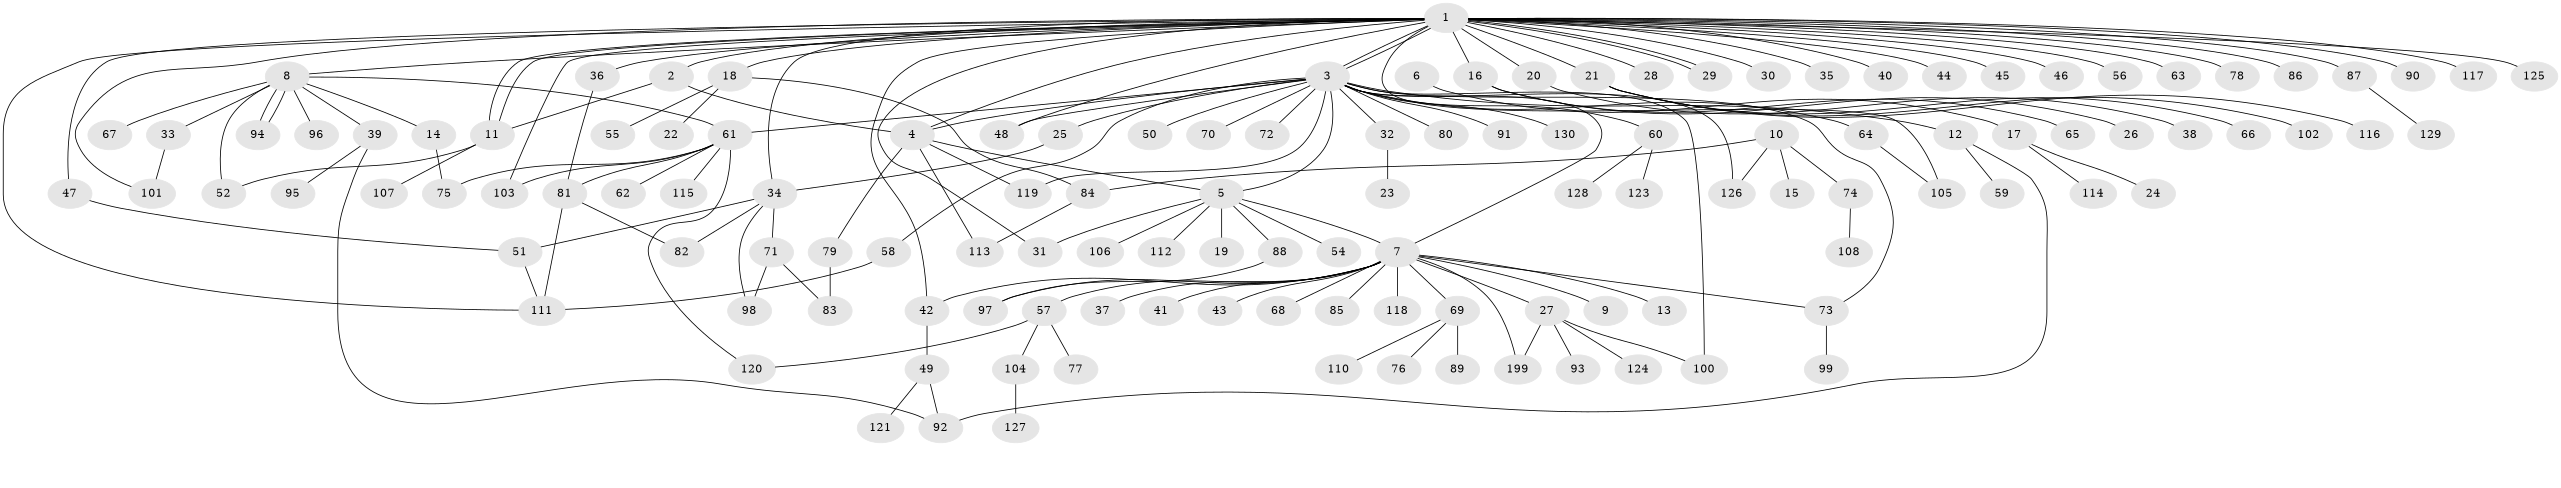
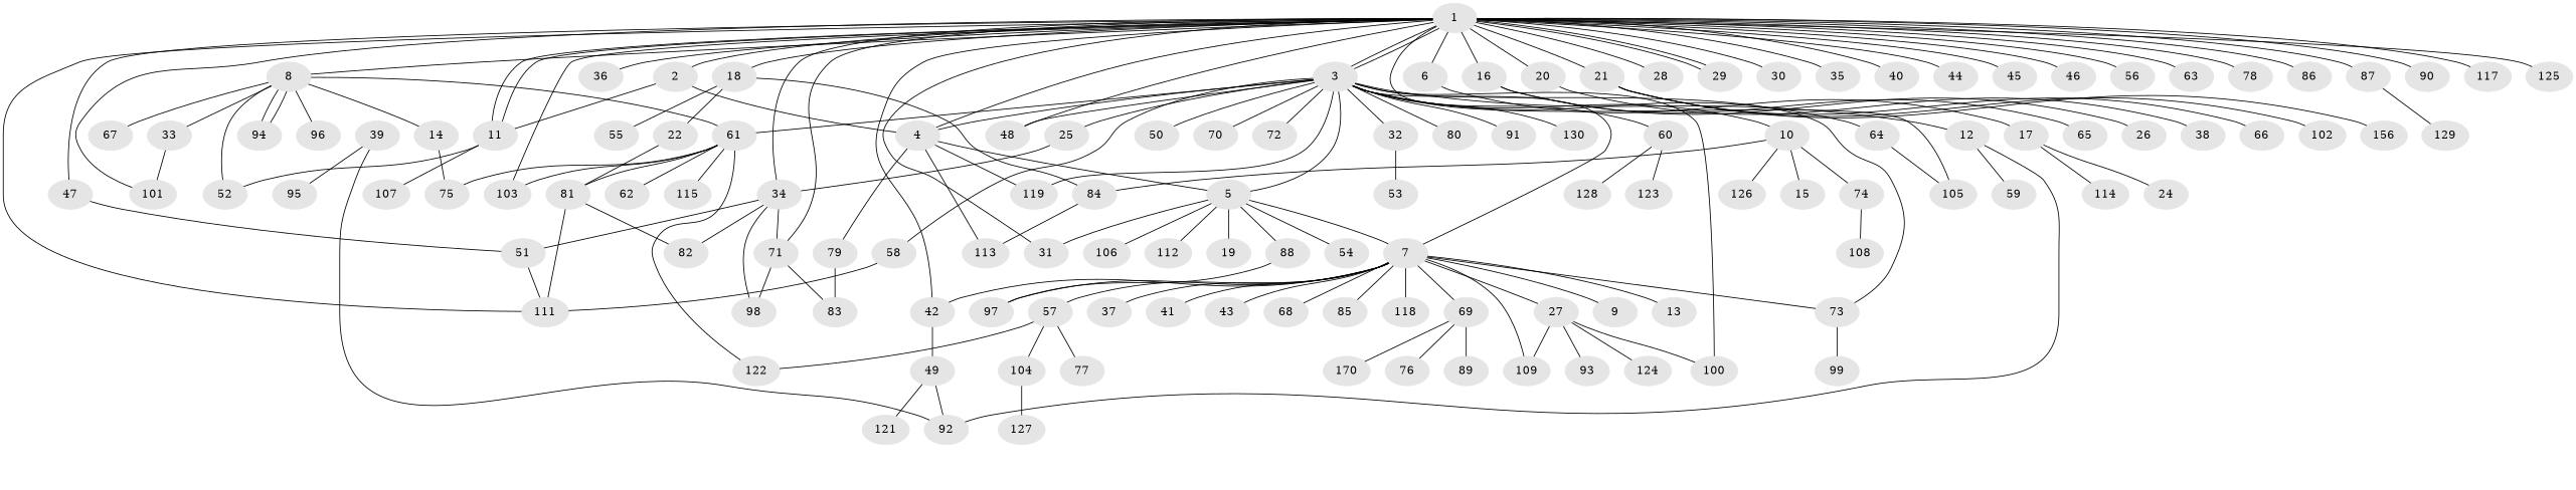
  graph {
    node [color=gray90 style=filled]
    1
    2
    3
    4
    6
    8
    11
    16
    18
    20
    21
    28
    29
    30
    31
    34
    35
    36
    40
    42
    44
    45
    46
    47
    48
    56
    63
    71
    78
    86
    87
    90
    101
    103
    105
    111
    117
    125
    5
    7
    10
    12
    25
    32
    50
    58
    60
    61
    64
    70
    72
    73
    80
    91
    100
    119
    130
    79
    113
    17
    14
    33
    39
    52
    67
    94
    96
    107
    26
    65
    84
    22
    55
    38
    66
    102
-   116
+   116 [label=156]
    51
    82
    98
    49
    83
    129
    19
    54
    88
    106
    112
    9
    13
    27
    37
    41
    43
    57
    68
    69
    85
    97
-   109 [label=199]
+   109
    118
    15
    74
    126
    59
    92
-   53 [label=23]
+   53
    123
    128
    75
    81
-   122 [label=120]
+   122
    62
    115
    99
    24
    114
    93
    124
    77
    104
    76
    89
-   110
+   110 [label=170]
    95
    108
    121
    127
    1 -- 2
    1 -- 3
    1 -- 3
    1 -- 4
+   1 -- 6
    1 -- 8
    1 -- 11
    1 -- 11
    1 -- 16
    1 -- 18
    1 -- 20
    1 -- 21
    1 -- 28
    1 -- 29
    1 -- 29
    1 -- 30
    1 -- 31
    1 -- 34
    1 -- 35
    1 -- 36
    1 -- 40
    1 -- 42
    1 -- 44
    1 -- 45
    1 -- 46
    1 -- 47
    1 -- 48
    1 -- 56
    1 -- 63
+   1 -- 71
    1 -- 78
    1 -- 86
    1 -- 87
    1 -- 90
    1 -- 101
    1 -- 103
    1 -- 105
    1 -- 111
    1 -- 117
    1 -- 125
    2 -- 4
    2 -- 11
    3 -- 4
    3 -- 48
    3 -- 5
    3 -- 7
-   3 -- 126
+   3 -- 10
    3 -- 12
    3 -- 25
    3 -- 32
    3 -- 50
    3 -- 58
    3 -- 60
    3 -- 61
    3 -- 64
    3 -- 70
    3 -- 72
    3 -- 73
    3 -- 80
    3 -- 91
    3 -- 100
    3 -- 119
    3 -- 130
    4 -- 5
    4 -- 119
    4 -- 79
    4 -- 113
    6 -- 17
    8 -- 61
    8 -- 14
    8 -- 33
-   8 -- 39
    8 -- 52
    8 -- 67
    8 -- 94
    8 -- 94
    8 -- 96
    11 -- 52
    11 -- 107
    16 -- 26
    16 -- 65
    18 -- 84
    18 -- 22
    18 -- 55
    20 -- 38
    21 -- 66
    21 -- 102
    21 -- 116
    34 -- 71
    34 -- 51
    34 -- 82
    34 -- 98
    42 -- 49
    47 -- 51
    71 -- 98
    71 -- 83
    87 -- 129
    5 -- 31
    5 -- 7
    5 -- 19
    5 -- 54
    5 -- 88
    5 -- 106
    5 -- 112
    7 -- 42
    7 -- 73
    7 -- 9
    7 -- 13
    7 -- 27
    7 -- 37
    7 -- 41
    7 -- 43
    7 -- 57
    7 -- 68
    7 -- 69
    7 -- 85
    7 -- 97
    7 -- 109
    7 -- 118
    10 -- 84
    10 -- 15
    10 -- 74
    10 -- 126
    12 -- 59
    12 -- 92
    25 -- 34
    32 -- 53
    58 -- 111
    60 -- 123
    60 -- 128
    61 -- 103
    61 -- 75
    61 -- 81
    61 -- 122
    61 -- 62
    61 -- 115
    64 -- 105
    73 -- 99
    79 -- 83
    17 -- 24
    17 -- 114
    14 -- 75
    33 -- 101
    39 -- 92
    39 -- 95
    84 -- 113
-   36 -- 81
+   22 -- 81
    51 -- 111
    49 -- 92
    49 -- 121
    88 -- 97
    27 -- 100
    27 -- 109
    27 -- 93
    27 -- 124
    57 -- 122
    57 -- 77
    57 -- 104
    69 -- 76
    69 -- 89
    69 -- 110
    74 -- 108
    81 -- 111
    81 -- 82
    104 -- 127
  }
